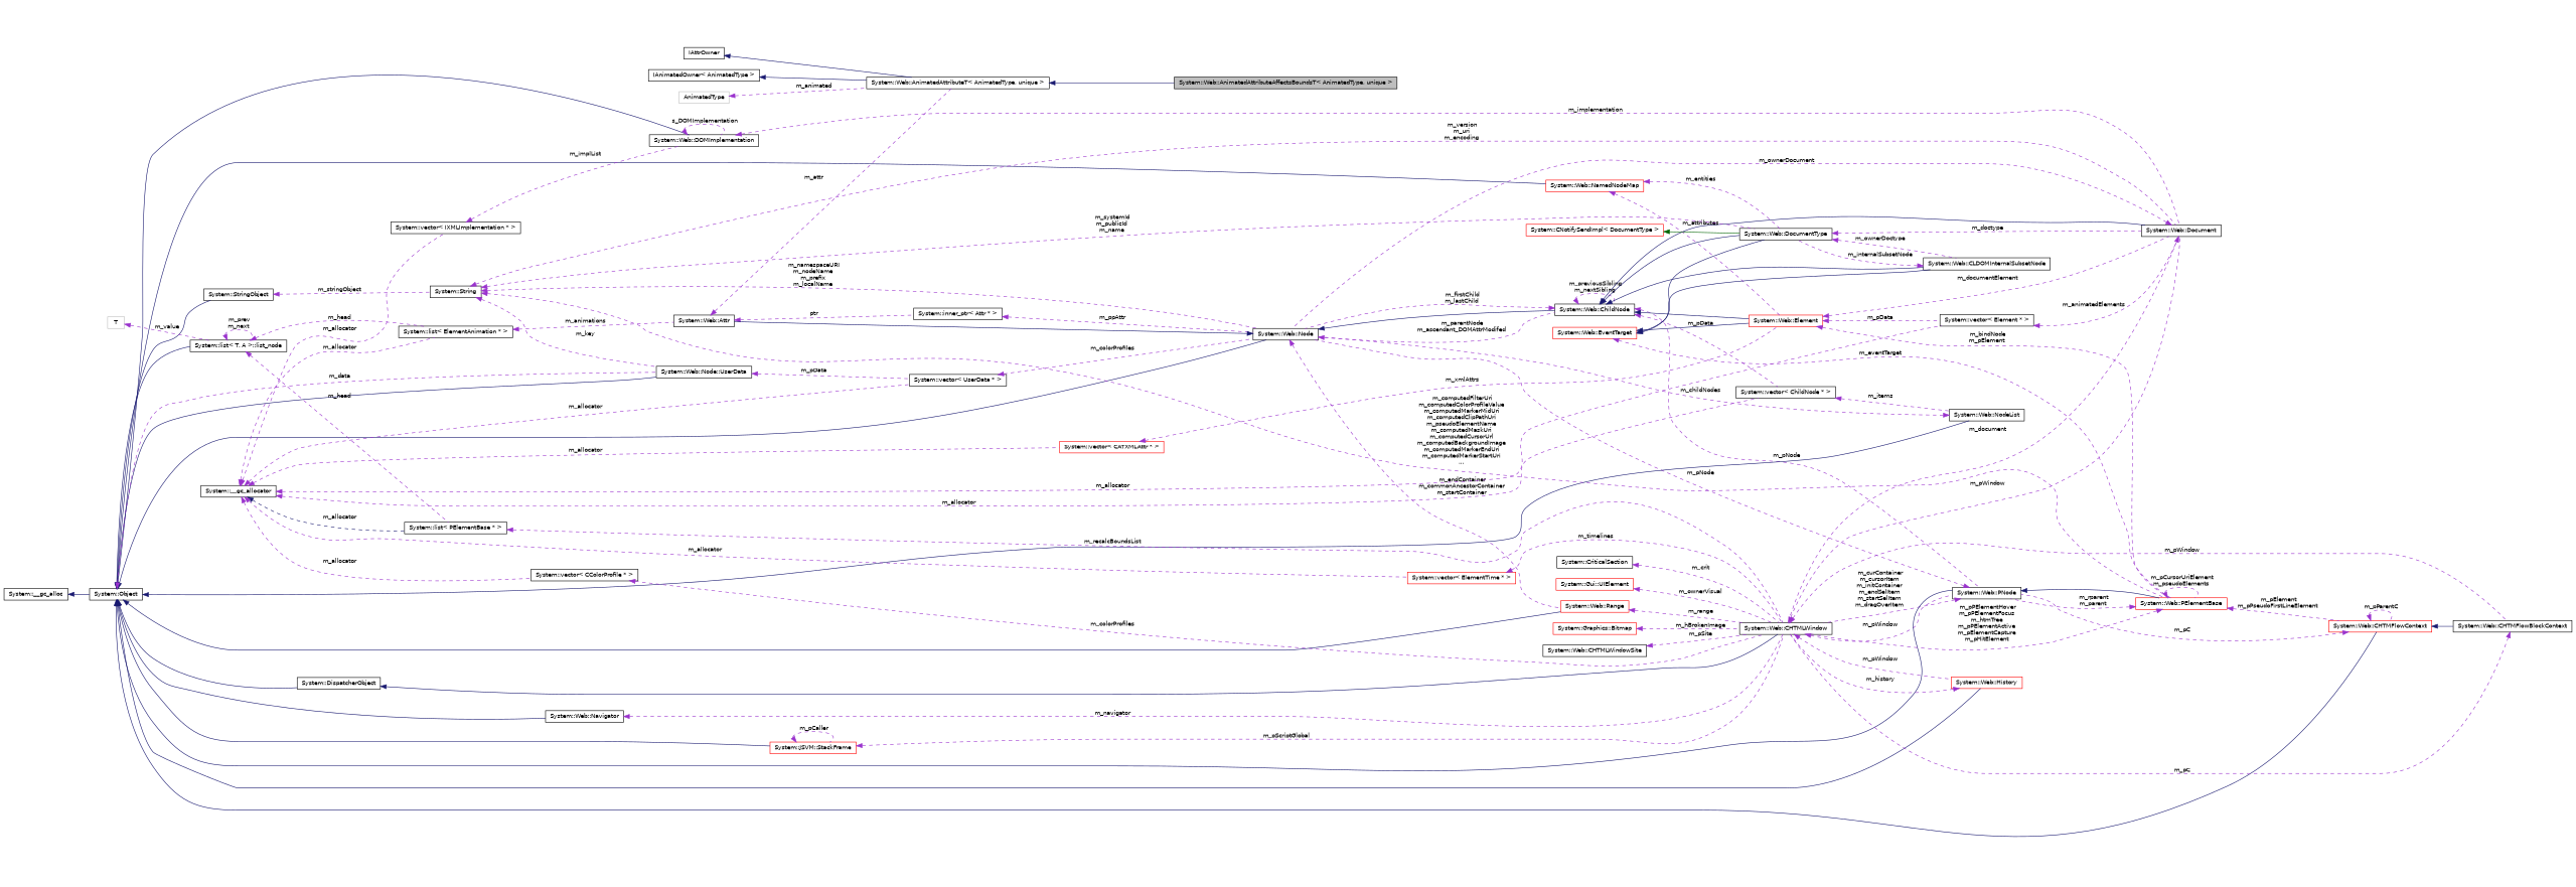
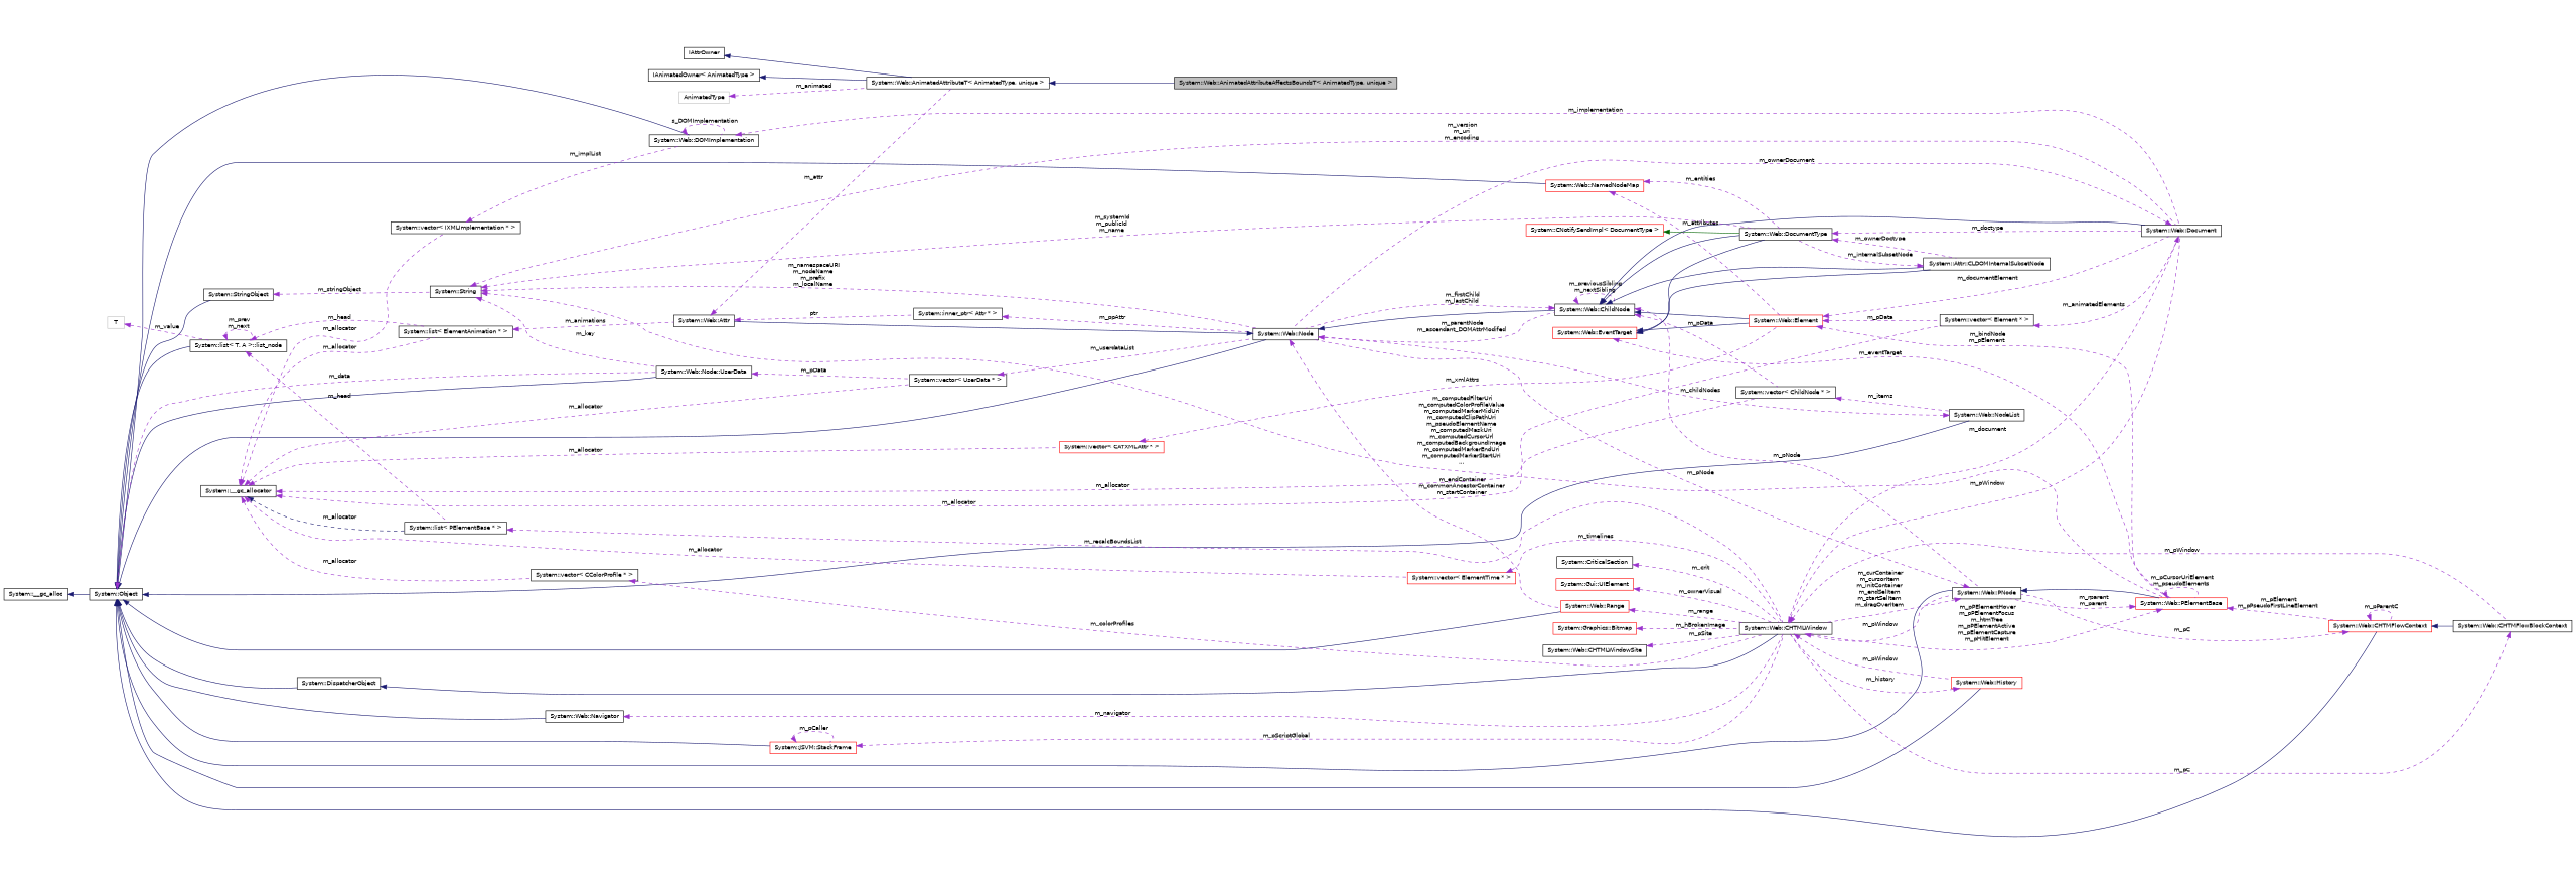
  digraph {
    rankdir=LR
    node [color=black fillcolor=white fontname=Helvetica fontsize=10 shape=record style=filled]
    edge [color=darkorchid3 dir=back fontname=Helvetica fontsize=10 labelfontname=Helvetica labelfontsize=10 style=dashed]
    n1 [fillcolor=grey75 fontcolor=black height=0.2 label="System::Web::AnimatedAttributeAffectsBoundsT\< AnimatedType, unique \>" width=0.4]
    n2 [height=0.2 label="System::Web::AnimatedAttributeT\< AnimatedType, unique \>" width=0.4]
    n3 [height=0.2 label=IAttrOwner width=0.4]
    n4 [height=0.2 label="IAnimatedOwner\< AnimatedType \>" width=0.4]
    n5 [color=grey75 height=0.2 label=AnimatedType width=0.4]
    n6 [height=0.2 label="System::Web::Attr" width=0.4]
    n7 [height=0.2 label="System::inner_ptr\< Attr * \>" width=0.4]
    n8 [height=0.2 label="System::Web::Node" width=0.4]
    n9 [height=0.2 label="System::Web::ChildNode" width=0.4]
    n10 [color=red height=0.2 label="System::Web::Range" width=0.4]
    n11 [height=0.2 label="System::Web::PNode" width=0.4]
    n12 [height=0.2 label="System::vector\< ChildNode * \>" width=0.4]
    n13 [height=0.2 label="System::Web::Document" width=0.4]
    n14 [height=0.2 label="System::Web::DocumentType" width=0.4]
-   n15 [height=0.2 label="System::Web::CLDOMInternalSubsetNode" width=0.4]
+   n15 [height=0.2 label="System::Attr::CLDOMInternalSubsetNode" width=0.4]
    n16 [color=red height=0.2 label="System::Web::Element" width=0.4]
    n17 [height=0.2 label="System::Web::CHTMLWindow" width=0.4]
    n18 [height=0.2 label="System::Object" width=0.4]
    n19 [height=0.2 label="System::Web::NodeList" width=0.4]
    n20 [height=0.2 label="System::Web::DOMImplementation" width=0.4]
    n21 [color=red height=0.2 label="System::Web::NamedNodeMap" width=0.4]
    n22 [height=0.2 label="System::StringObject" width=0.4]
    n23 [height=0.2 label="System::DispatcherObject" width=0.4]
    n24 [height=0.2 label="System::Web::Navigator" width=0.4]
    n25 [color=red height=0.2 label="System::Web::History" width=0.4]
    n26 [color=red height=0.2 label="System::Web::CHTMFlowContext" width=0.4]
    n27 [color=red height=0.2 label="System::JSVM::StackFrame" width=0.4]
    n28 [height=0.2 label="System::list\< T, A \>::list_node" width=0.4]
    n29 [height=0.2 label="System::Web::Node::UserData" width=0.4]
    n30 [height=0.2 label="System::String" width=0.4]
    n31 [height=0.2 label="System::Web::CHTMFlowBlockContext" width=0.4]
    n32 [color=red height=0.2 label="System::Web::PElementBase" width=0.4]
    n33 [height=0.2 label="System::list\< PElementBase * \>" width=0.4]
    n34 [height=0.2 label="System::list\< ElementAnimation * \>" width=0.4]
    n35 [height=0.2 label="System::vector\< UserData * \>" width=0.4]
    n36 [height=0.2 label="System::__gc_alloc" width=0.4]
    n37 [height=0.2 label="System::__gc_allocator" width=0.4]
    n38 [height=0.2 label="System::vector\< IXMLImplementation * \>" width=0.4]
    n39 [height=0.2 label="System::vector\< Element * \>" width=0.4]
    n40 [color=red height=0.2 label="System::vector\< CATXMLAttr * \>" width=0.4]
    n41 [color=red height=0.2 label="System::vector\< ElementTime * \>" width=0.4]
    n42 [height=0.2 label="System::vector\< CColorProfile * \>" width=0.4]
    n43 [color=red height=0.2 label="System::Web::EventTarget" width=0.4]
    n44 [color=red height=0.2 label="System::CNotifySendImpl\< DocumentType \>" width=0.4]
    n45 [height=0.2 label="System::Web::CHTMLWindowSite" width=0.4]
    n46 [height=0.2 label="System::CriticalSection" width=0.4]
    n47 [color=red height=0.2 label="System::Gui::UIElement" width=0.4]
    n48 [color=red height=0.2 label="System::Graphics::Bitmap" width=0.4]
    n49 [color=grey75 height=0.2 label=T width=0.4]
    n2 -> n1 [color=midnightblue style=solid]
    n3 -> n2 [color=midnightblue style=solid]
    n4 -> n2 [color=midnightblue style=solid]
    n5 -> n2 [label=" m_animated"]
    n6 -> n2 [label=" m_attr"]
    n6 -> n7 [label=" ptr"]
    n7 -> n8 [label=" m_ppAttr"]
    n8 -> n6 [color=midnightblue style=solid]
    n8 -> n9 [color=midnightblue style=solid]
    n8 -> n9 [label=" m_parentNode\nm_ascendant_DOMAttrModifed"]
    n8 -> n10 [label=" m_endContainer\nm_commonAncestorContainer\nm_startContainer"]
    n9 -> n8 [label=" m_firstChild\nm_lastChild"]
    n9 -> n9 [label=" m_previousSibling\nm_nextSibling"]
    n9 -> n11 [label=" m_pNode"]
    n9 -> n12 [label=" m_pData"]
    n9 -> n13 [color=midnightblue style=solid]
    n9 -> n14 [color=midnightblue style=solid]
    n9 -> n15 [color=midnightblue style=solid]
    n9 -> n16 [color=midnightblue style=solid]
    n10 -> n17 [label=" m_range"]
    n11 -> n8 [label=" m_pNode"]
    n11 -> n17 [label=" m_curContainer\nm_cursorItem\nm_initContainer\nm_endSelItem\nm_startSelItem\nm_dragOverItem"]
    n11 -> n32 [color=midnightblue style=solid]
    n12 -> n19 [label=" m_items"]
    n13 -> n8 [label=" m_ownerDocument"]
    n13 -> n17 [label=" m_document"]
    n14 -> n13 [label=" m_doctype"]
    n14 -> n15 [label=" m_ownerDoctype"]
    n15 -> n14 [label=" m_internalSubsetNode"]
    n16 -> n13 [label=" m_documentElement"]
    n16 -> n32 [label=" m_bindNode\nm_pElement"]
    n16 -> n39 [label=" m_pData"]
    n17 -> n11 [label=" m_pWindow"]
    n17 -> n13 [label=" m_pWindow"]
    n17 -> n25 [label=" m_pWindow"]
    n17 -> n31 [label=" m_pWindow"]
    n18 -> n8 [color=midnightblue style=solid]
    n18 -> n10 [color=midnightblue style=solid]
    n18 -> n11 [color=midnightblue style=solid]
    n18 -> n19 [color=midnightblue style=solid]
    n18 -> n20 [color=midnightblue style=solid]
    n18 -> n21 [color=midnightblue style=solid]
    n18 -> n22 [color=midnightblue style=solid]
    n18 -> n23 [color=midnightblue style=solid]
    n18 -> n24 [color=midnightblue style=solid]
    n18 -> n25 [color=midnightblue style=solid]
    n18 -> n26 [color=midnightblue style=solid]
    n18 -> n27 [color=midnightblue style=solid]
    n18 -> n28 [color=midnightblue style=solid]
    n18 -> n29 [color=midnightblue style=solid]
    n18 -> n29 [label=" m_data"]
    n19 -> n8 [label=" m_childNodes"]
    n20 -> n13 [label=" m_implementation"]
    n20 -> n20 [label=" s_DOMImplementation"]
    n21 -> n14 [label=" m_entities"]
    n21 -> n16 [label=" m_attributes"]
    n22 -> n30 [label=" m_stringObject"]
    n23 -> n17 [color=midnightblue style=solid]
    n24 -> n17 [label=" m_navigator"]
    n25 -> n17 [label=" m_history"]
    n26 -> n11 [label=" m_pC"]
    n26 -> n26 [label=" m_pParentC"]
    n26 -> n31 [color=midnightblue style=solid]
    n27 -> n17 [label=" m_pScriptGlobal"]
    n27 -> n27 [label=" m_pCaller"]
    n28 -> n28 [label=" m_prev\nm_next"]
    n28 -> n33 [label=" m_head"]
    n28 -> n34 [label=" m_head"]
    n29 -> n35 [label=" m_pData"]
    n30 -> n8 [label=" m_namespaceURI\nm_nodeName\nm_prefix\nm_localName"]
    n30 -> n13 [label=" m_version\nm_uri\nm_encoding"]
    n30 -> n14 [label=" m_systemId\nm_publicId\nm_name"]
    n30 -> n29 [label=" m_key"]
    n30 -> n32 [label=" m_computedFilterUri\nm_computedColorProfileValue\nm_computedMarkerMidUri\nm_computedClipPathUri\nm_pseudoElementName\nm_computedMaskUri\nm_computedCursorUrl\nm_computedBackgroundImage\nm_computedMarkerEndUri\nm_computedMarkerStartUri\n..."]
    n31 -> n17 [label=" m_pC"]
    n32 -> n11 [label=" m_rparent\nm_parent"]
    n32 -> n17 [label=" m_pPElementHover\nm_pPElementFocus\nm_htmTree\nm_pPElementActive\nm_pElementCapture\nm_pHitElement"]
    n32 -> n26 [label=" m_pElement\nm_pPseudoFirstLineElement"]
    n32 -> n32 [label=" m_pCursorUriElement\nm_pseudoElements"]
    n33 -> n17 [label=" m_recalcBoundsList"]
    n34 -> n6 [label=" m_animations"]
-   n35 -> n8 [label=" m_colorProfiles"]
+   n35 -> n8 [label=" m_userdataList"]
    n36 -> n18 [color=midnightblue style=solid]
    n37 -> n12 [label=" m_allocator"]
    n37 -> n33 [color=midnightblue label=" m_allocator"]
    n37 -> n34 [label=" m_allocator"]
    n37 -> n35 [label=" m_allocator"]
    n37 -> n38 [label=" m_allocator"]
    n37 -> n39 [label=" m_allocator"]
    n37 -> n40 [label=" m_allocator"]
    n37 -> n41 [label=" m_allocator"]
    n37 -> n42 [label=" m_allocator"]
    n38 -> n20 [label=" m_implList"]
    n39 -> n13 [label=" m_animatedElements"]
    n40 -> n16 [label=" m_xmlAttrs"]
    n41 -> n17 [label=" m_timelines"]
    n42 -> n17 [label=" m_colorProfiles"]
    n43 -> n14 [color=midnightblue style=solid]
    n43 -> n15 [color=midnightblue style=solid]
    n43 -> n16 [color=midnightblue style=solid]
    n43 -> n32 [label=" m_eventTarget"]
    n44 -> n14 [color=darkgreen style=solid]
    n45 -> n17 [label=" m_pSite"]
    n46 -> n17 [label=" m_crit"]
    n47 -> n17 [label=" m_ownerVisual"]
    n48 -> n17 [label=" m_hBrokenImage"]
    n49 -> n28 [label=" m_value"]
  }
